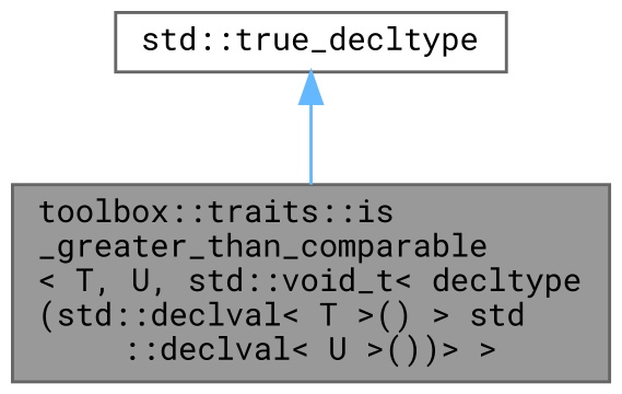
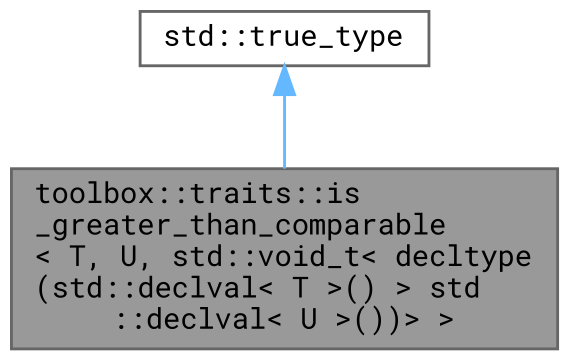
  digraph {
    fontname="Roboto Mono"
    node [color=gray40 fontname="Roboto Mono" fontsize=10 shape=box style=filled]
    n1 [fillcolor=grey60 fontcolor=black height=0.2 label="toolbox::traits::is\l_greater_than_comparable\l\< T, U, std::void_t\< decltype\l(std::declval\< T \>() \> std\l::declval\< U \>())\> \>" width=0.4]
-   n2 [fillcolor=white height=0.2 label="std::true_decltype" width=0.4]
+   n2 [fillcolor=white height=0.2 label="std::true_type" width=0.4]
    n2 -> n1 [color=steelblue1 dir=back fontname="Roboto Mono" fontsize=10 labelfontname=Helvetica labelfontsize=10 style=solid]
  }
